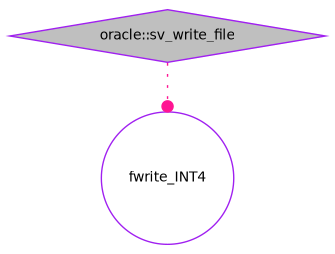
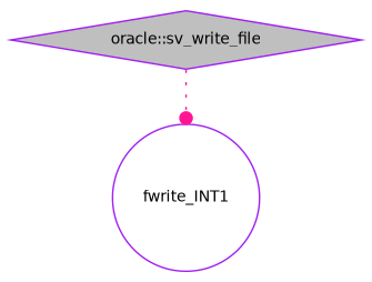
  digraph {
    rankdir=TB
    node [color=purple fontname=Helvetica fontsize=10 style=filled]
    n1 [fillcolor=grey75 fontcolor=black height=0.2 label="oracle::sv_write_file" shape=diamond width=0.4]
-   n2 [fillcolor=white height=0.2 label=fwrite_INT4 shape=circle width=0.4]
+   n2 [fillcolor=white height=0.2 label=fwrite_INT1 shape=circle width=0.4]
    n1 -> n2 [color=deeppink fontname=Helvetica fontsize=10 labelfontname=Helvetica labelfontsize=10 style=dotted arrowhead=dot]
  }
